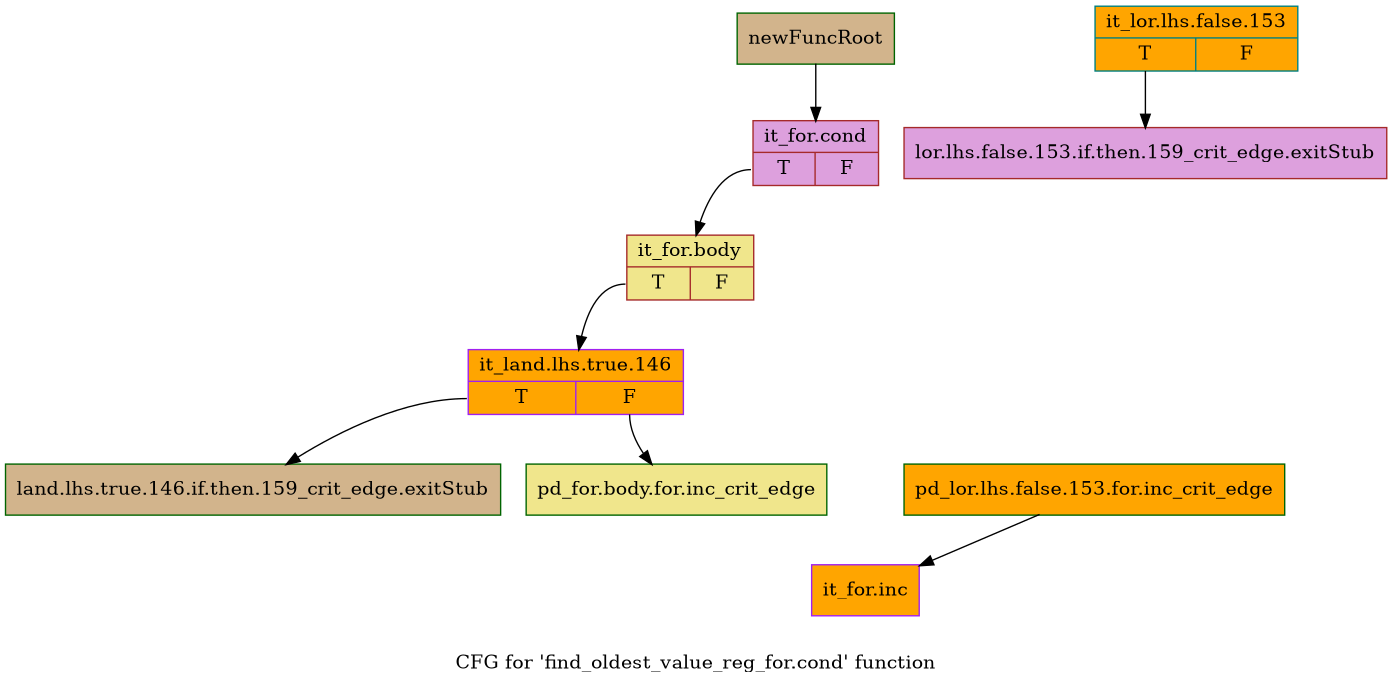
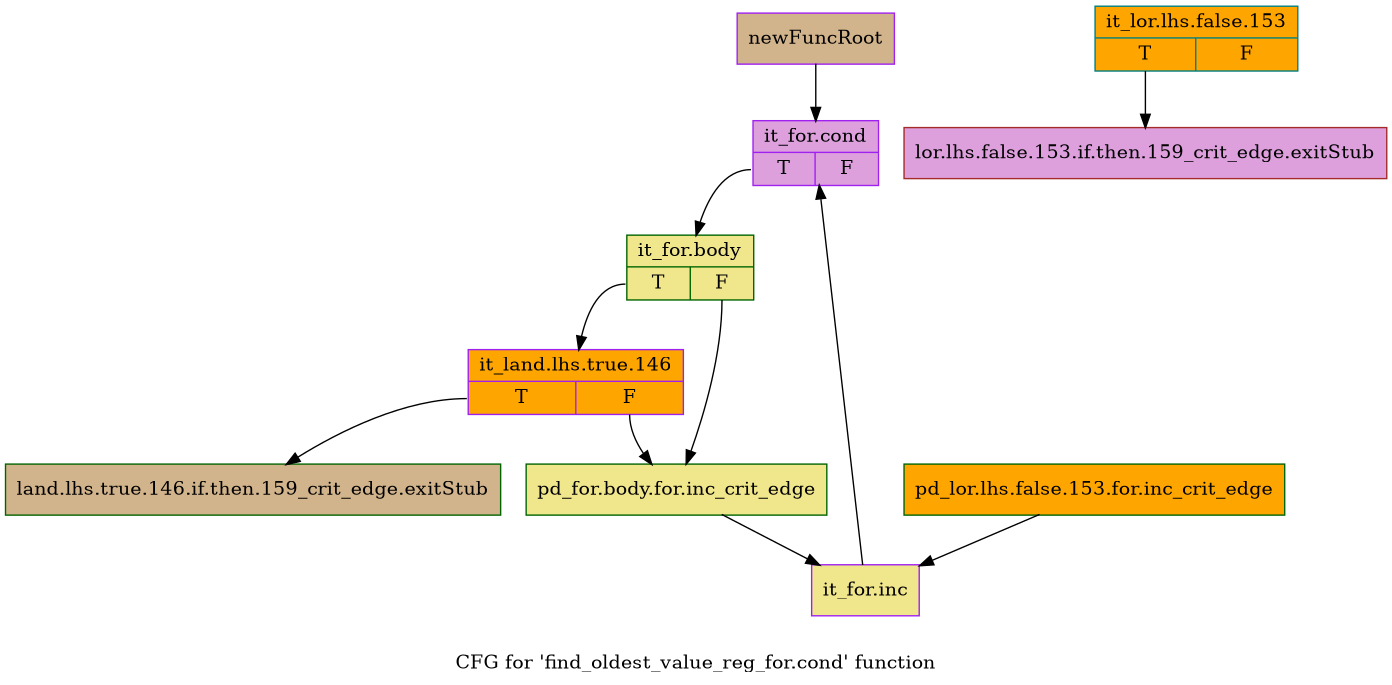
  digraph {
    label="CFG for 'find_oldest_value_reg_for.cond' function"
    node [color=darkgreen fillcolor=khaki shape=record style=filled]
-   n1 [fillcolor=tan label="{newFuncRoot}"]
-   n2 [color=brown fillcolor=plum label="{it_for.cond|{<s0>T|<s1>F}}"]
-   n3 [color=brown label="{it_for.body|{<s0>T|<s1>F}}"]
+   n1 [color=purple fillcolor=tan label="{newFuncRoot}"]
+   n2 [color=purple fillcolor=plum label="{it_for.cond|{<s0>T|<s1>F}}"]
+   n3 [label="{it_for.body|{<s0>T|<s1>F}}"]
    n4 [color=purple fillcolor=orange label="{it_land.lhs.true.146|{<s0>T|<s1>F}}"]
    n5 [label="{pd_for.body.for.inc_crit_edge}"]
    n6 [fillcolor=tan label="{land.lhs.true.146.if.then.159_crit_edge.exitStub}"]
    n7 [color=brown fillcolor=plum label="{lor.lhs.false.153.if.then.159_crit_edge.exitStub}"]
-   n8 [color=purple fillcolor=orange label="{it_for.inc}"]
+   n8 [color=purple label="{it_for.inc}"]
    n9 [color=teal fillcolor=orange label="{it_lor.lhs.false.153|{<s0>T|<s1>F}}"]
    n10 [fillcolor=orange label="{pd_lor.lhs.false.153.for.inc_crit_edge}"]
    n1 -> n2
    n2 -> n3 [tailport=s0]
    n3 -> n4 [tailport=s0]
+   n3 -> n5 [tailport=s1]
    n4 -> n5 [tailport=s1]
    n4 -> n6 [tailport=s0]
+   n5 -> n8
+   n8 -> n2
    n9 -> n7 [tailport=s0]
    n10 -> n8
  }
